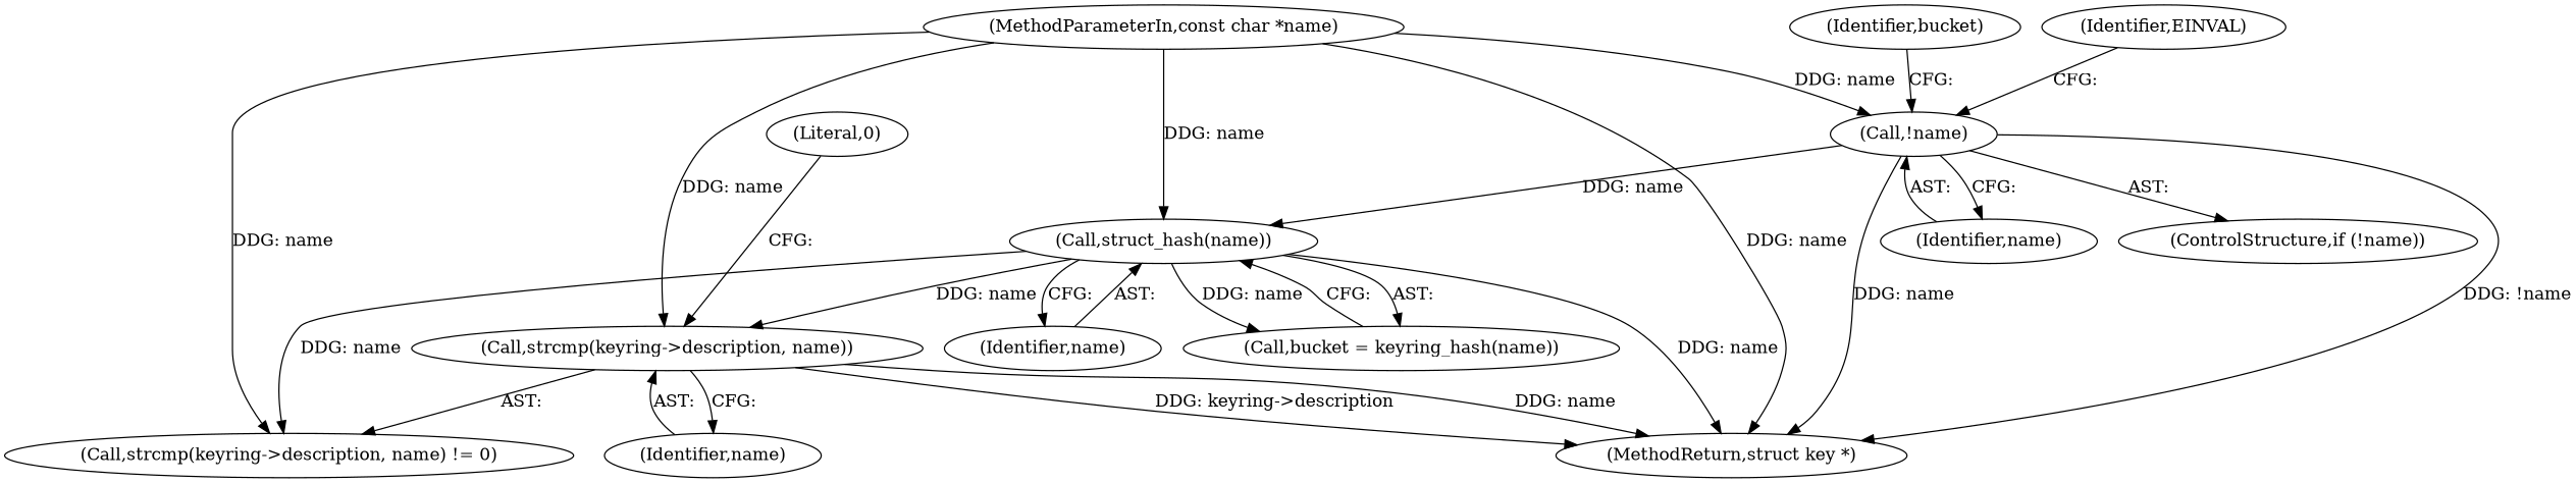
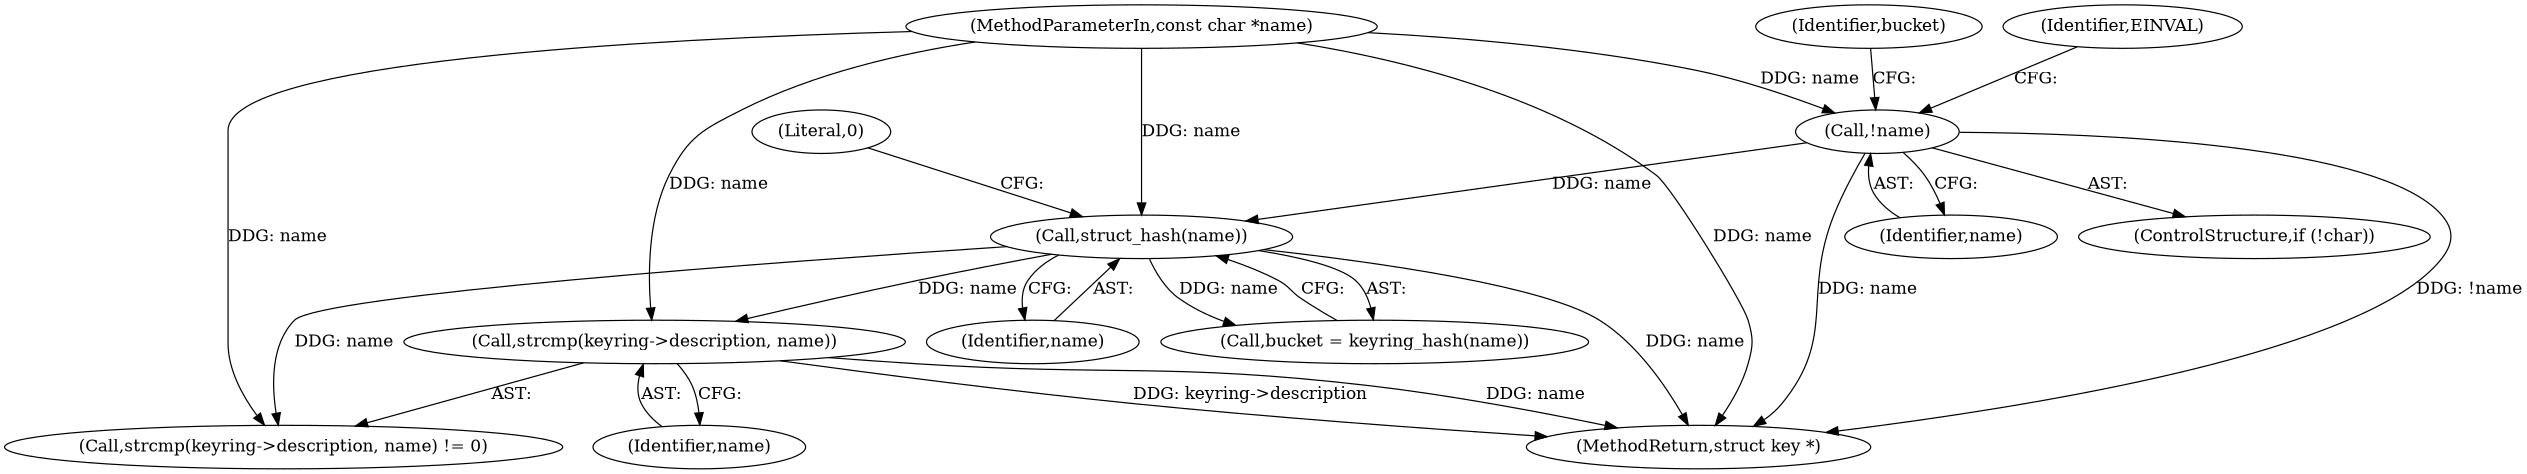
  digraph {
    n1 [label="(Call,strcmp(keyring->description, name))"]
    n2 [label="(Call,strcmp(keyring->description, name) != 0)"]
    n3 [label="(Identifier,name)"]
    n4 [label="(MethodReturn,struct key *)"]
    n5 [label="(Call,struct_hash(name))"]
    n6 [label="(Call,bucket = keyring_hash(name))"]
    n7 [label="(Identifier,name)"]
    n8 [label="(Call,!name)"]
    n9 [label="(Identifier,name)"]
-   n10 [label="(ControlStructure,if (!name))"]
+   n10 [label="(ControlStructure,if (!char))"]
    n11 [label="(MethodParameterIn,const char *name)"]
    n12 [label="(Identifier,bucket)"]
    n13 [label="(Identifier,EINVAL)"]
    n14 [label="(Literal,0)"]
    n1 -> n2 [label="AST: "]
    n1 -> n3 [label="CFG: "]
    n1 -> n4 [label="DDG: keyring->description"]
    n1 -> n4 [label="DDG: name"]
    n3 -> n1 [label="AST: "]
    n5 -> n1 [label="DDG: name"]
    n5 -> n2 [label="DDG: name"]
    n5 -> n4 [label="DDG: name"]
    n5 -> n6 [label="AST: "]
    n5 -> n6 [label="DDG: name"]
    n5 -> n7 [label="CFG: "]
    n6 -> n5 [label="CFG: "]
    n7 -> n5 [label="AST: "]
    n8 -> n4 [label="DDG: !name"]
    n8 -> n4 [label="DDG: name"]
    n8 -> n5 [label="DDG: name"]
    n8 -> n9 [label="CFG: "]
    n8 -> n10 [label="AST: "]
    n9 -> n8 [label="AST: "]
    n11 -> n1 [label="DDG: name"]
    n11 -> n2 [label="DDG: name"]
    n11 -> n4 [label="DDG: name"]
    n11 -> n5 [label="DDG: name"]
    n11 -> n8 [label="DDG: name"]
    n12 -> n8 [label="CFG: "]
    n13 -> n8 [label="CFG: "]
-   n14 -> n1 [label="CFG: "]
+   n14 -> n5 [label="CFG: "]
  }
